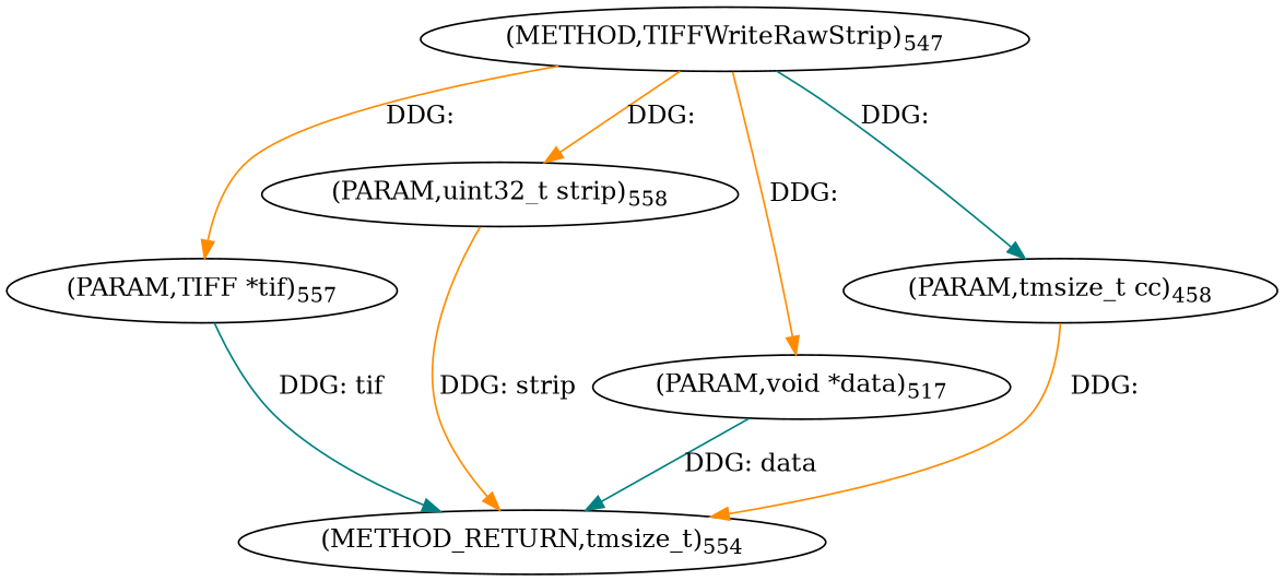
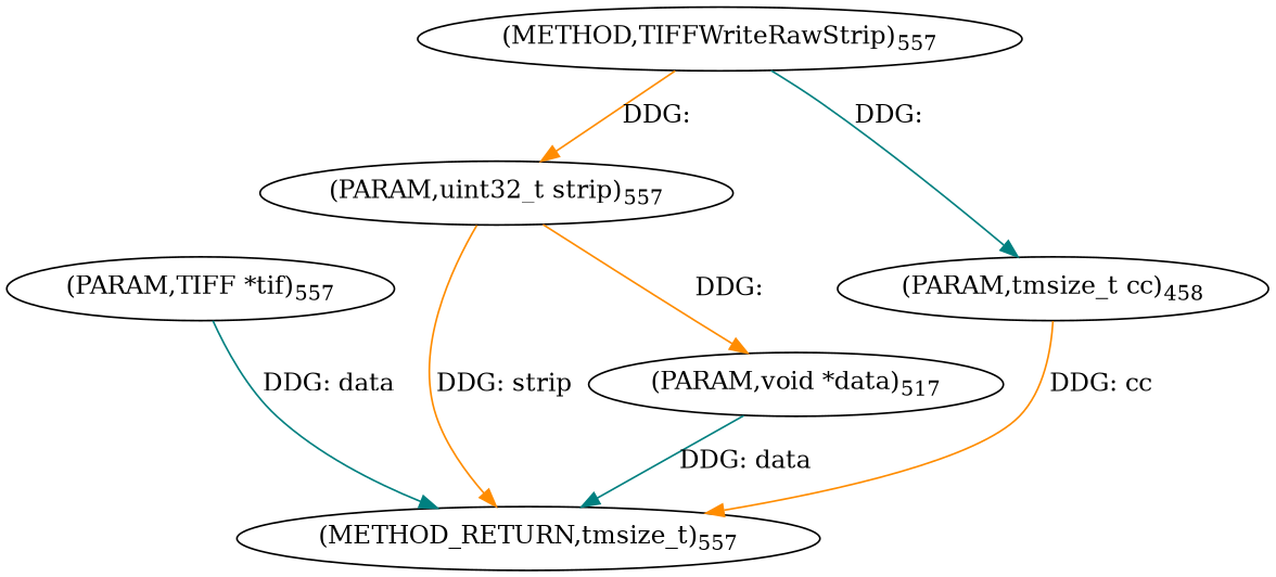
  digraph {
    edge [color=darkorange]
-   n1 [label=<(METHOD,TIFFWriteRawStrip)<SUB>547</SUB>>]
+   n1 [label=<(METHOD,TIFFWriteRawStrip)<SUB>557</SUB>>]
    n2 [label=<(PARAM,TIFF *tif)<SUB>557</SUB>>]
-   n3 [label=<(PARAM,uint32_t strip)<SUB>558</SUB>>]
+   n3 [label=<(PARAM,uint32_t strip)<SUB>557</SUB>>]
    n4 [label=<(PARAM,void *data)<SUB>517</SUB>>]
    n5 [label=<(PARAM,tmsize_t cc)<SUB>458</SUB>>]
-   n6 [label=<(METHOD_RETURN,tmsize_t)<SUB>554</SUB>>]
-   n1 -> n2 [label="DDG: "]
+   n6 [label=<(METHOD_RETURN,tmsize_t)<SUB>557</SUB>>]
    n1 -> n3 [label="DDG: "]
-   n1 -> n4 [label="DDG: "]
+   n3 -> n4 [label="DDG: "]
    n1 -> n5 [color=teal label="DDG: "]
-   n2 -> n6 [color=teal label="DDG: tif"]
+   n2 -> n6 [color=teal label="DDG: data"]
    n3 -> n6 [label="DDG: strip"]
    n4 -> n6 [color=teal label="DDG: data"]
-   n5 -> n6 [label="DDG: "]
+   n5 -> n6 [label="DDG: cc"]
  }
